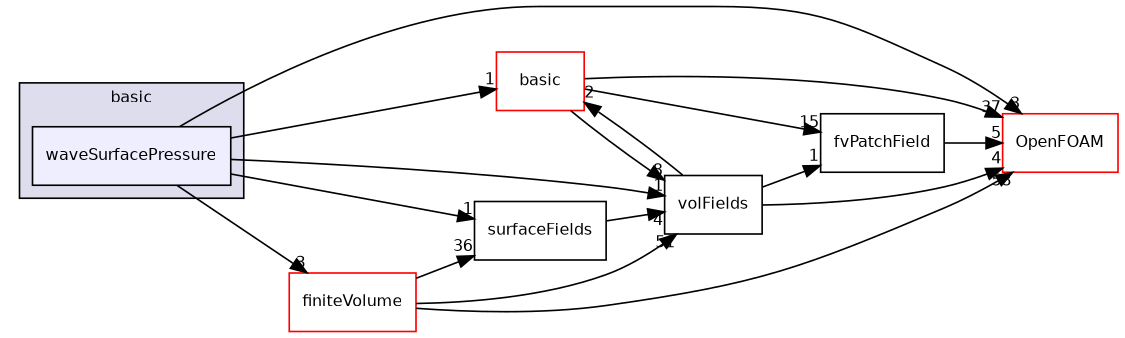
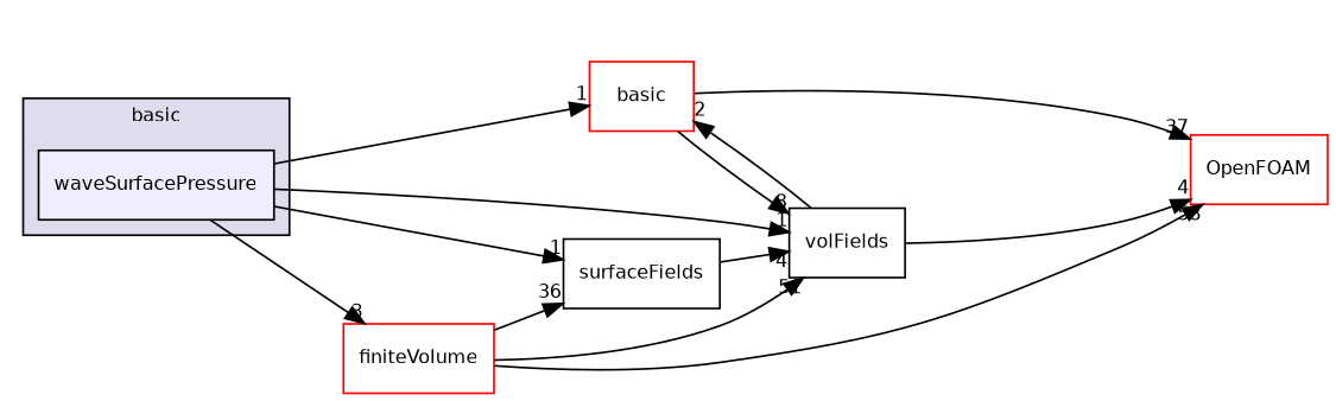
  digraph {
    compound=true
    rankdir=LR
    node [fontname=Helvetica fontsize=10 shape=box]
    edge [headlabel=1 labeldistance=1.5 labelfontname=Helvetica labelfontsize=10]
    n1 [fillcolor="#eeeeff" label=waveSurfacePressure pencolor=black style=filled]
    n2 [color=red label=basic]
    n3 [color=red label=finiteVolume]
    n4 [label=volFields]
    n5 [color=red label=OpenFOAM]
    n6 [label=surfaceFields]
-   n7 [label=fvPatchField]
    subgraph cluster_1 {
      bgcolor="#ddddee"
      fontname=Helvetica
      fontsize=10
      label=basic
      pencolor=black
      n1
    }
    n1 -> n2
    n1 -> n3 [headlabel=3]
    n1 -> n4
-   n1 -> n5 [headlabel=3]
    n1 -> n6
    n2 -> n4 [headlabel=8]
    n2 -> n5 [headlabel=37]
-   n2 -> n7 [headlabel=15]
    n3 -> n4 [headlabel=51]
    n3 -> n5 [headlabel=58]
    n3 -> n6 [headlabel=36]
    n4 -> n2 [headlabel=2]
    n4 -> n5 [headlabel=4]
-   n4 -> n7
    n6 -> n4 [headlabel=4]
-   n7 -> n5 [headlabel=5]
  }
